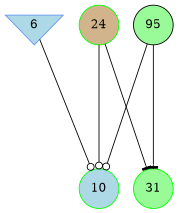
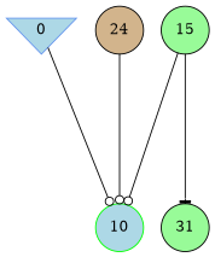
  digraph {
    ranksep=2.0
    node [color=black fillcolor=lightblue shape=circle style=filled]
    edge [arrowhead=odot]
-   6 [color=cornflowerblue shape=invtriangle]
-   15 [fillcolor=palegreen label=95]
-   24 [color=green fillcolor=tan]
+   6 [color=cornflowerblue shape=invtriangle label=0]
+   15 [fillcolor=palegreen]
+   24 [fillcolor=tan]
    n4 [color=green label=10]
-   31 [color=green fillcolor=palegreen]
+   31 [fillcolor=palegreen]
    subgraph sub_1 {
      rank=same
      6
    }
    subgraph sub_2 {
      rank=same
      15
      24
    }
    subgraph sub_3 {
      rank=same
      n4
      31
    }
    6 -> n4
    15 -> n4
    15 -> 31 [arrowhead=tee]
    24 -> n4
-   24 -> 31 [arrowhead=tee]
  }
